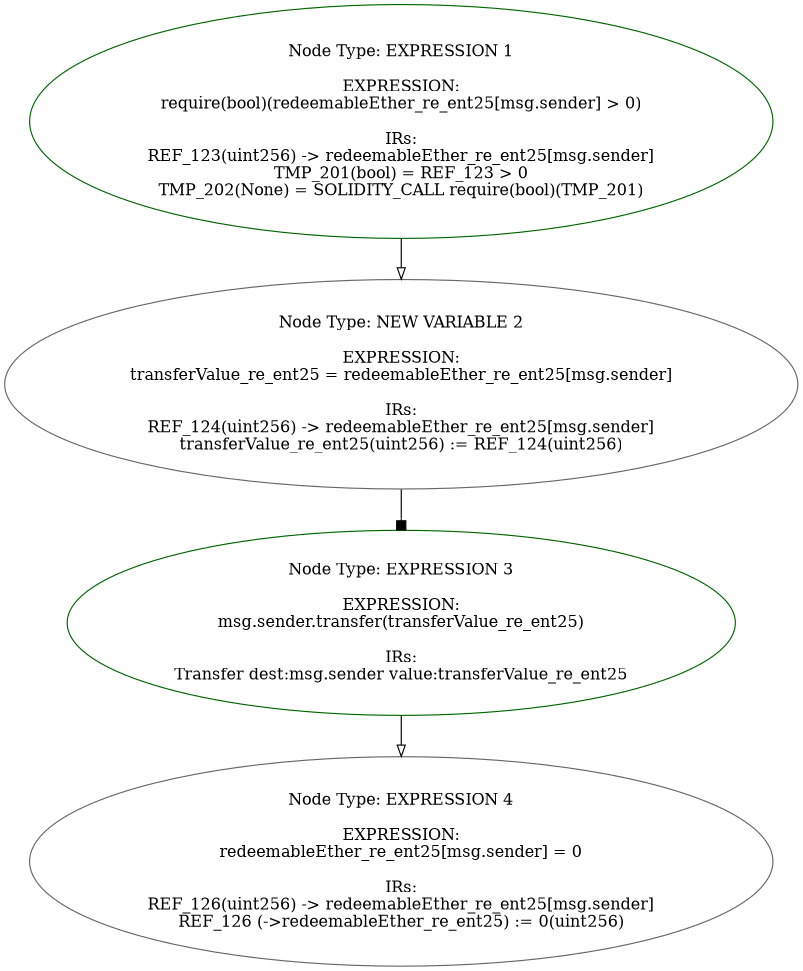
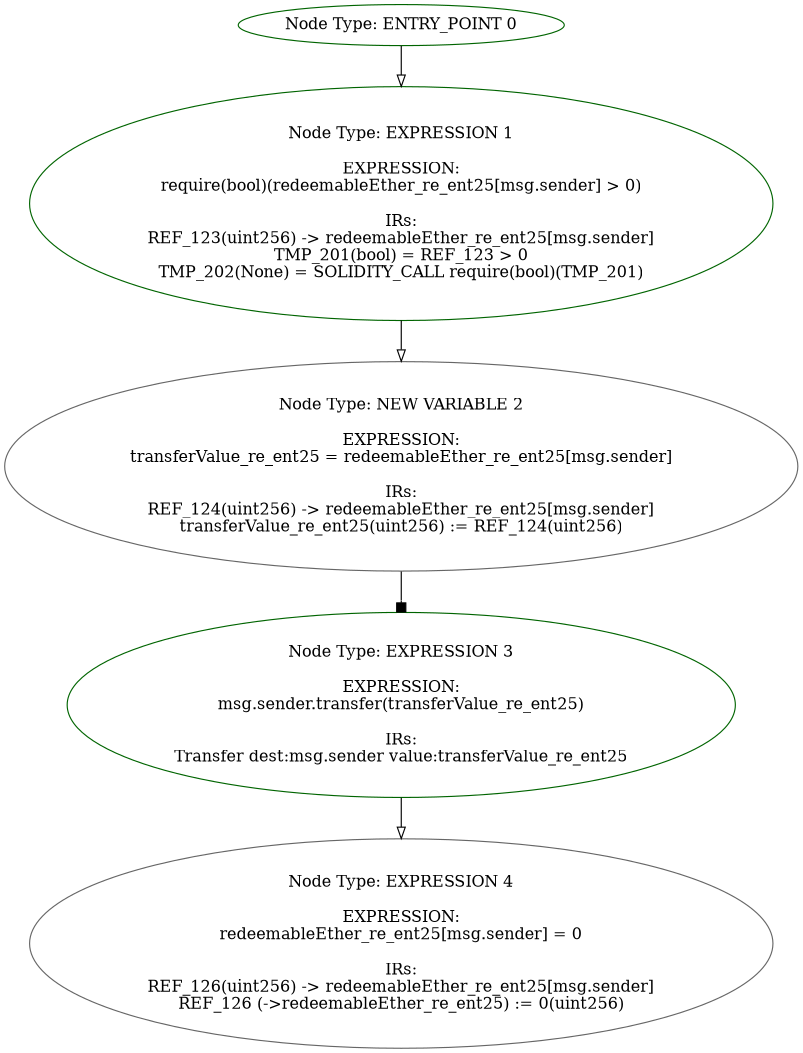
  digraph {
    node [color=darkgreen]
    edge [arrowhead=onormal]
+   n1 [label="Node Type: ENTRY_POINT 0\n"]
    n2 [label="Node Type: EXPRESSION 1\n\nEXPRESSION:\nrequire(bool)(redeemableEther_re_ent25[msg.sender] > 0)\n\nIRs:\nREF_123(uint256) -> redeemableEther_re_ent25[msg.sender]\nTMP_201(bool) = REF_123 > 0\nTMP_202(None) = SOLIDITY_CALL require(bool)(TMP_201)"]
    n3 [label="Node Type: NEW VARIABLE 2\n\nEXPRESSION:\ntransferValue_re_ent25 = redeemableEther_re_ent25[msg.sender]\n\nIRs:\nREF_124(uint256) -> redeemableEther_re_ent25[msg.sender]\ntransferValue_re_ent25(uint256) := REF_124(uint256)" color=gray40]
    n4 [label="Node Type: EXPRESSION 3\n\nEXPRESSION:\nmsg.sender.transfer(transferValue_re_ent25)\n\nIRs:\nTransfer dest:msg.sender value:transferValue_re_ent25"]
    n5 [label="Node Type: EXPRESSION 4\n\nEXPRESSION:\nredeemableEther_re_ent25[msg.sender] = 0\n\nIRs:\nREF_126(uint256) -> redeemableEther_re_ent25[msg.sender]\nREF_126 (->redeemableEther_re_ent25) := 0(uint256)" color=gray40]
+   n1 -> n2
    n2 -> n3
    n3 -> n4 [arrowhead=box]
    n4 -> n5
  }
